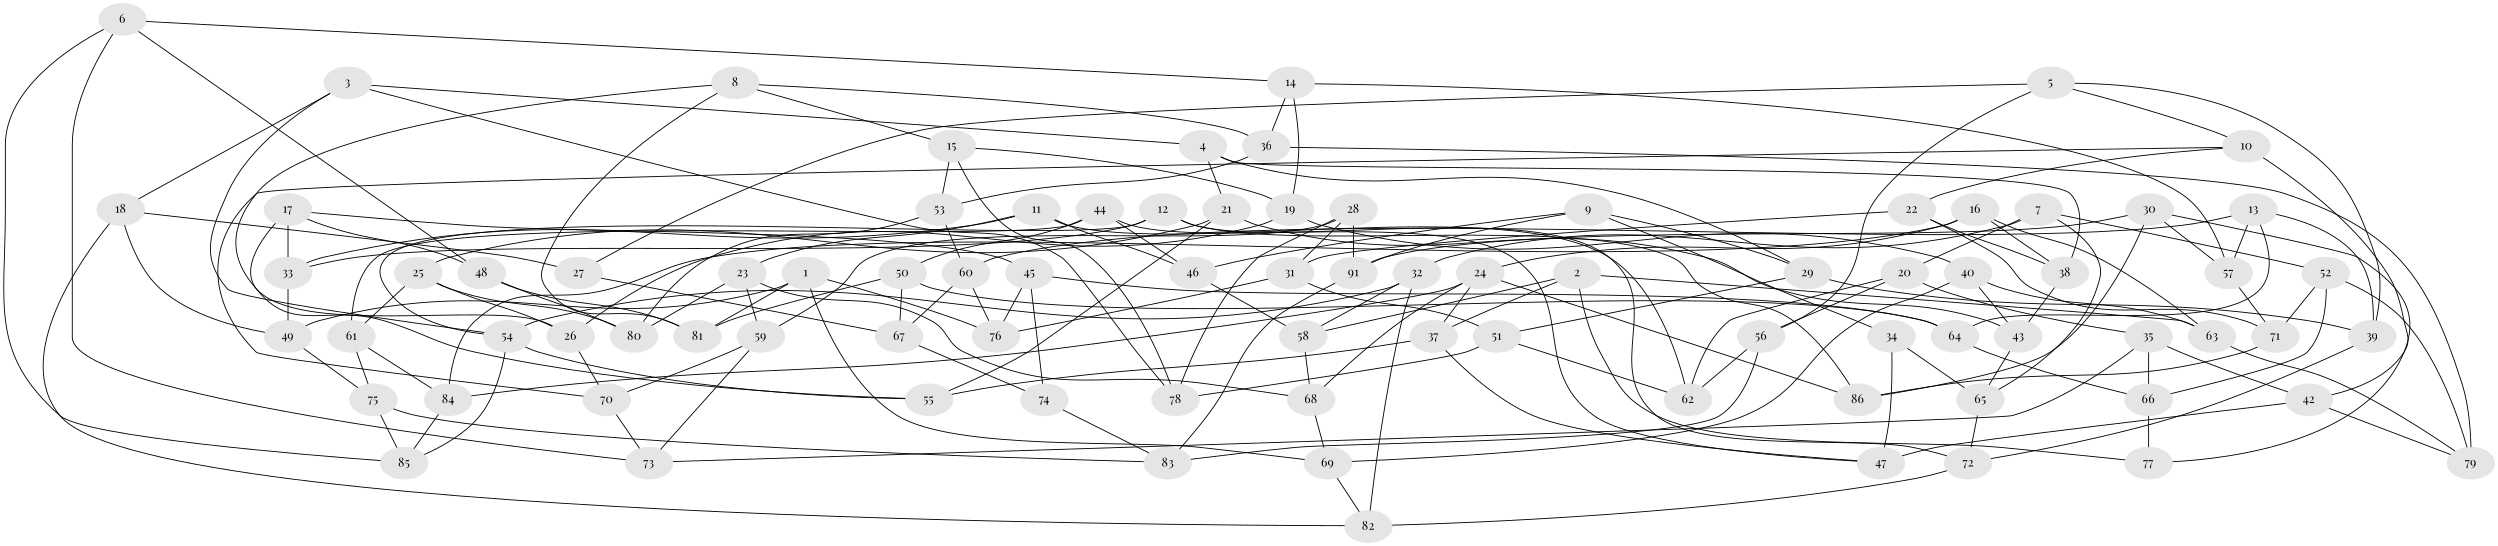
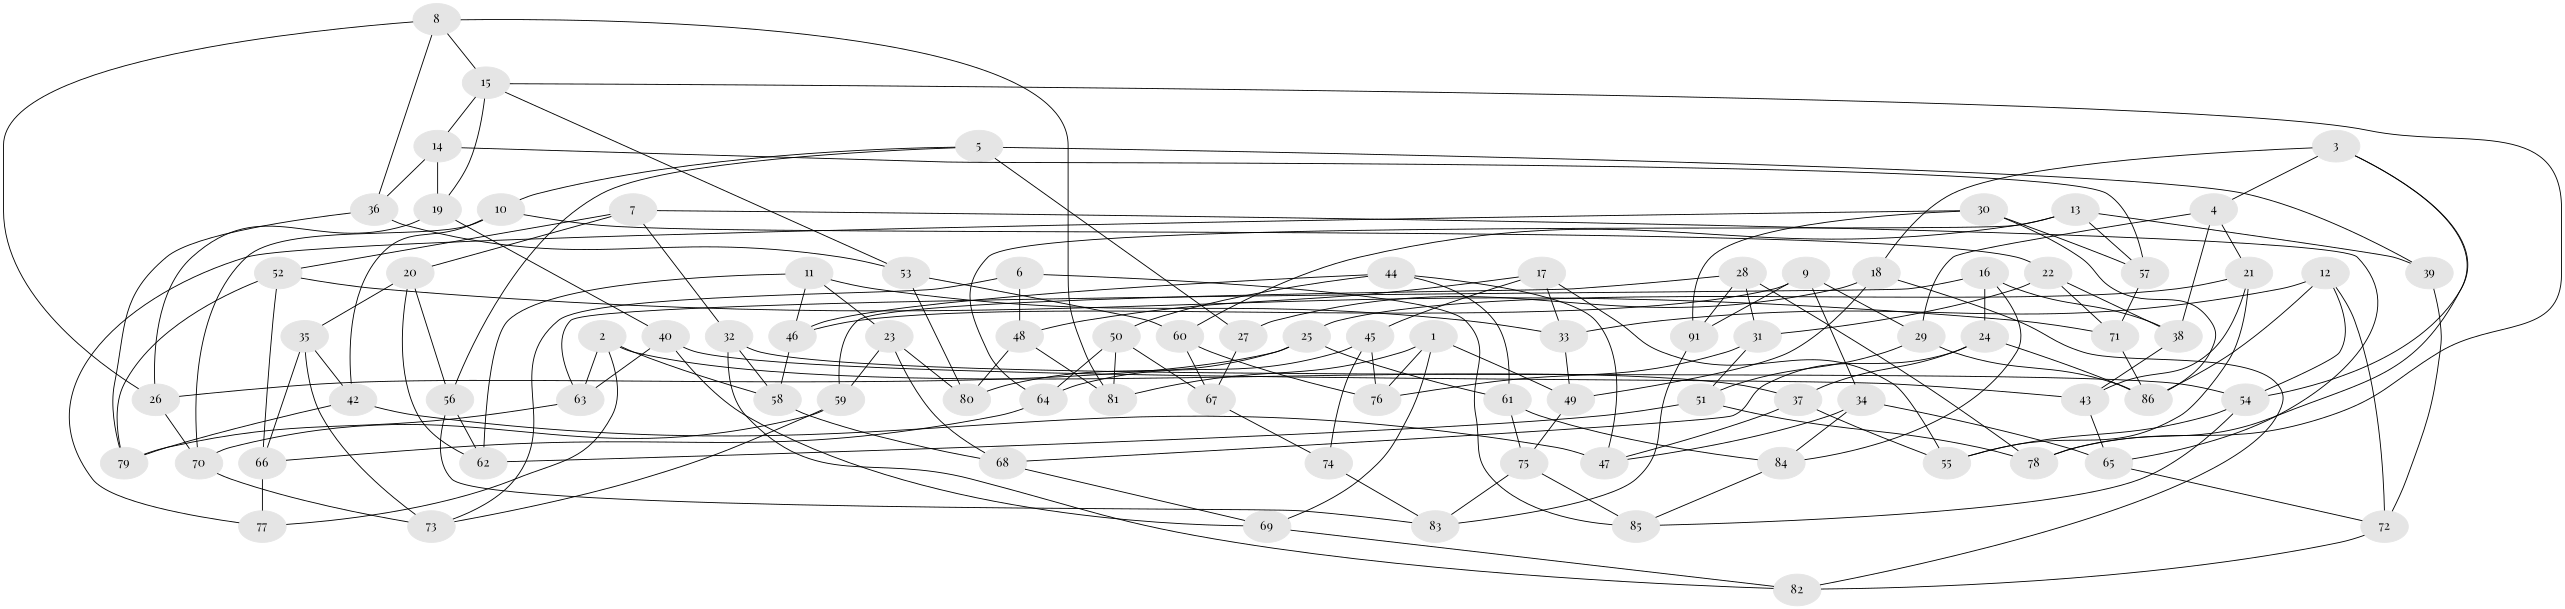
  graph {
    fontname="Playfair Display"
    node [color=gray90 fontname="Playfair Display" style=filled]
    edge [fontname="Playfair Display"]
    1
    49
    69
    76
    81
    75
    82
    2
    37
    58
    63
    77
    55
    47
    68
    79
    3
    4
    18
    54
    78
    21
    29
    38
    27
    85
    25
    43
    39
    51
    5
    10
    56
    22
    42
    70
    67
    72
    62
    83
    6
    14
    48
    73
    36
    57
    19
    80
    7
    20
    32
    52
    65
    35
    71
    66
    8
    15
    26
    53
    9
    34
    n63 [label=91]
    46
    84
    31
    11
    23
    33
    59
    12
    86
    13
    60
    64
    40
    16
    24
    17
    45
    74
    61
    28
    30
    44
    50
    1 -- 49
    1 -- 69
    1 -- 76
    1 -- 81
    49 -- 75
    69 -- 82
    75 -- 85
    75 -- 83
    2 -- 37
    2 -- 58
    2 -- 63
    2 -- 77
    37 -- 55
    37 -- 47
    58 -- 68
    63 -- 79
    68 -- 69
    3 -- 4
    3 -- 18
    3 -- 54
    3 -- 78
    4 -- 21
    4 -- 29
    4 -- 38
    18 -- 49
    18 -- 82
    18 -- 27
    54 -- 55
    54 -- 85
    21 -- 55
    21 -- 25
    21 -- 43
-   29 -- 39
+   29 -- 86
    29 -- 51
    38 -- 43
    27 -- 67
    25 -- 80
    25 -- 26
    25 -- 61
    43 -- 65
    39 -- 72
    51 -- 78
    51 -- 62
    5 -- 27
    5 -- 39
    5 -- 10
    5 -- 56
    10 -- 22
    10 -- 42
    10 -- 70
    56 -- 62
    56 -- 83
    22 -- 38
    22 -- 71
    22 -- 31
    42 -- 47
    42 -- 79
    70 -- 73
    67 -- 74
    72 -- 82
    6 -- 85
-   6 -- 14
+   15 -- 14
    6 -- 48
    6 -- 73
    14 -- 36
    14 -- 57
    14 -- 19
    48 -- 81
    48 -- 80
    36 -- 79
    36 -- 53
    57 -- 71
    19 -- 26
    19 -- 40
    7 -- 20
    7 -- 32
    7 -- 52
    7 -- 65
    20 -- 56
    20 -- 62
    20 -- 35
    32 -- 82
    32 -- 58
    32 -- 54
    52 -- 79
    52 -- 71
    52 -- 66
    65 -- 72
    35 -- 42
    35 -- 73
    35 -- 66
    71 -- 86
    66 -- 77
    8 -- 81
    8 -- 36
    8 -- 15
    8 -- 26
    15 -- 78
    15 -- 19
    15 -- 53
    26 -- 70
    53 -- 80
    53 -- 60
    9 -- 29
    9 -- 34
    9 -- n63
    9 -- 46
    34 -- 47
    34 -- 65
-   24 -- 84
+   34 -- 84
    n63 -- 83
    46 -- 58
    84 -- 85
    31 -- 76
    31 -- 51
    11 -- 62
    11 -- 46
    11 -- 23
    11 -- 33
    23 -- 68
    23 -- 80
    23 -- 59
    33 -- 49
    59 -- 70
    59 -- 73
    12 -- 54
    12 -- 72
    12 -- 33
    12 -- 86
    13 -- 39
    13 -- 57
    13 -- 60
    13 -- 64
    60 -- 76
    60 -- 67
    64 -- 66
    40 -- 69
    40 -- 63
    40 -- 43
    16 -- 63
    16 -- 38
    16 -- 84
    16 -- 24
    24 -- 37
    24 -- 68
    24 -- 86
    17 -- 55
    17 -- 48
    17 -- 33
    17 -- 45
    45 -- 76
    45 -- 64
    45 -- 74
    74 -- 83
    61 -- 75
    61 -- 84
    28 -- 78
    28 -- n63
    28 -- 31
    28 -- 59
    30 -- 77
    30 -- 57
    30 -- n63
    30 -- 86
    44 -- 47
    44 -- 46
    44 -- 61
    44 -- 50
    50 -- 81
    50 -- 67
    50 -- 64
  }
